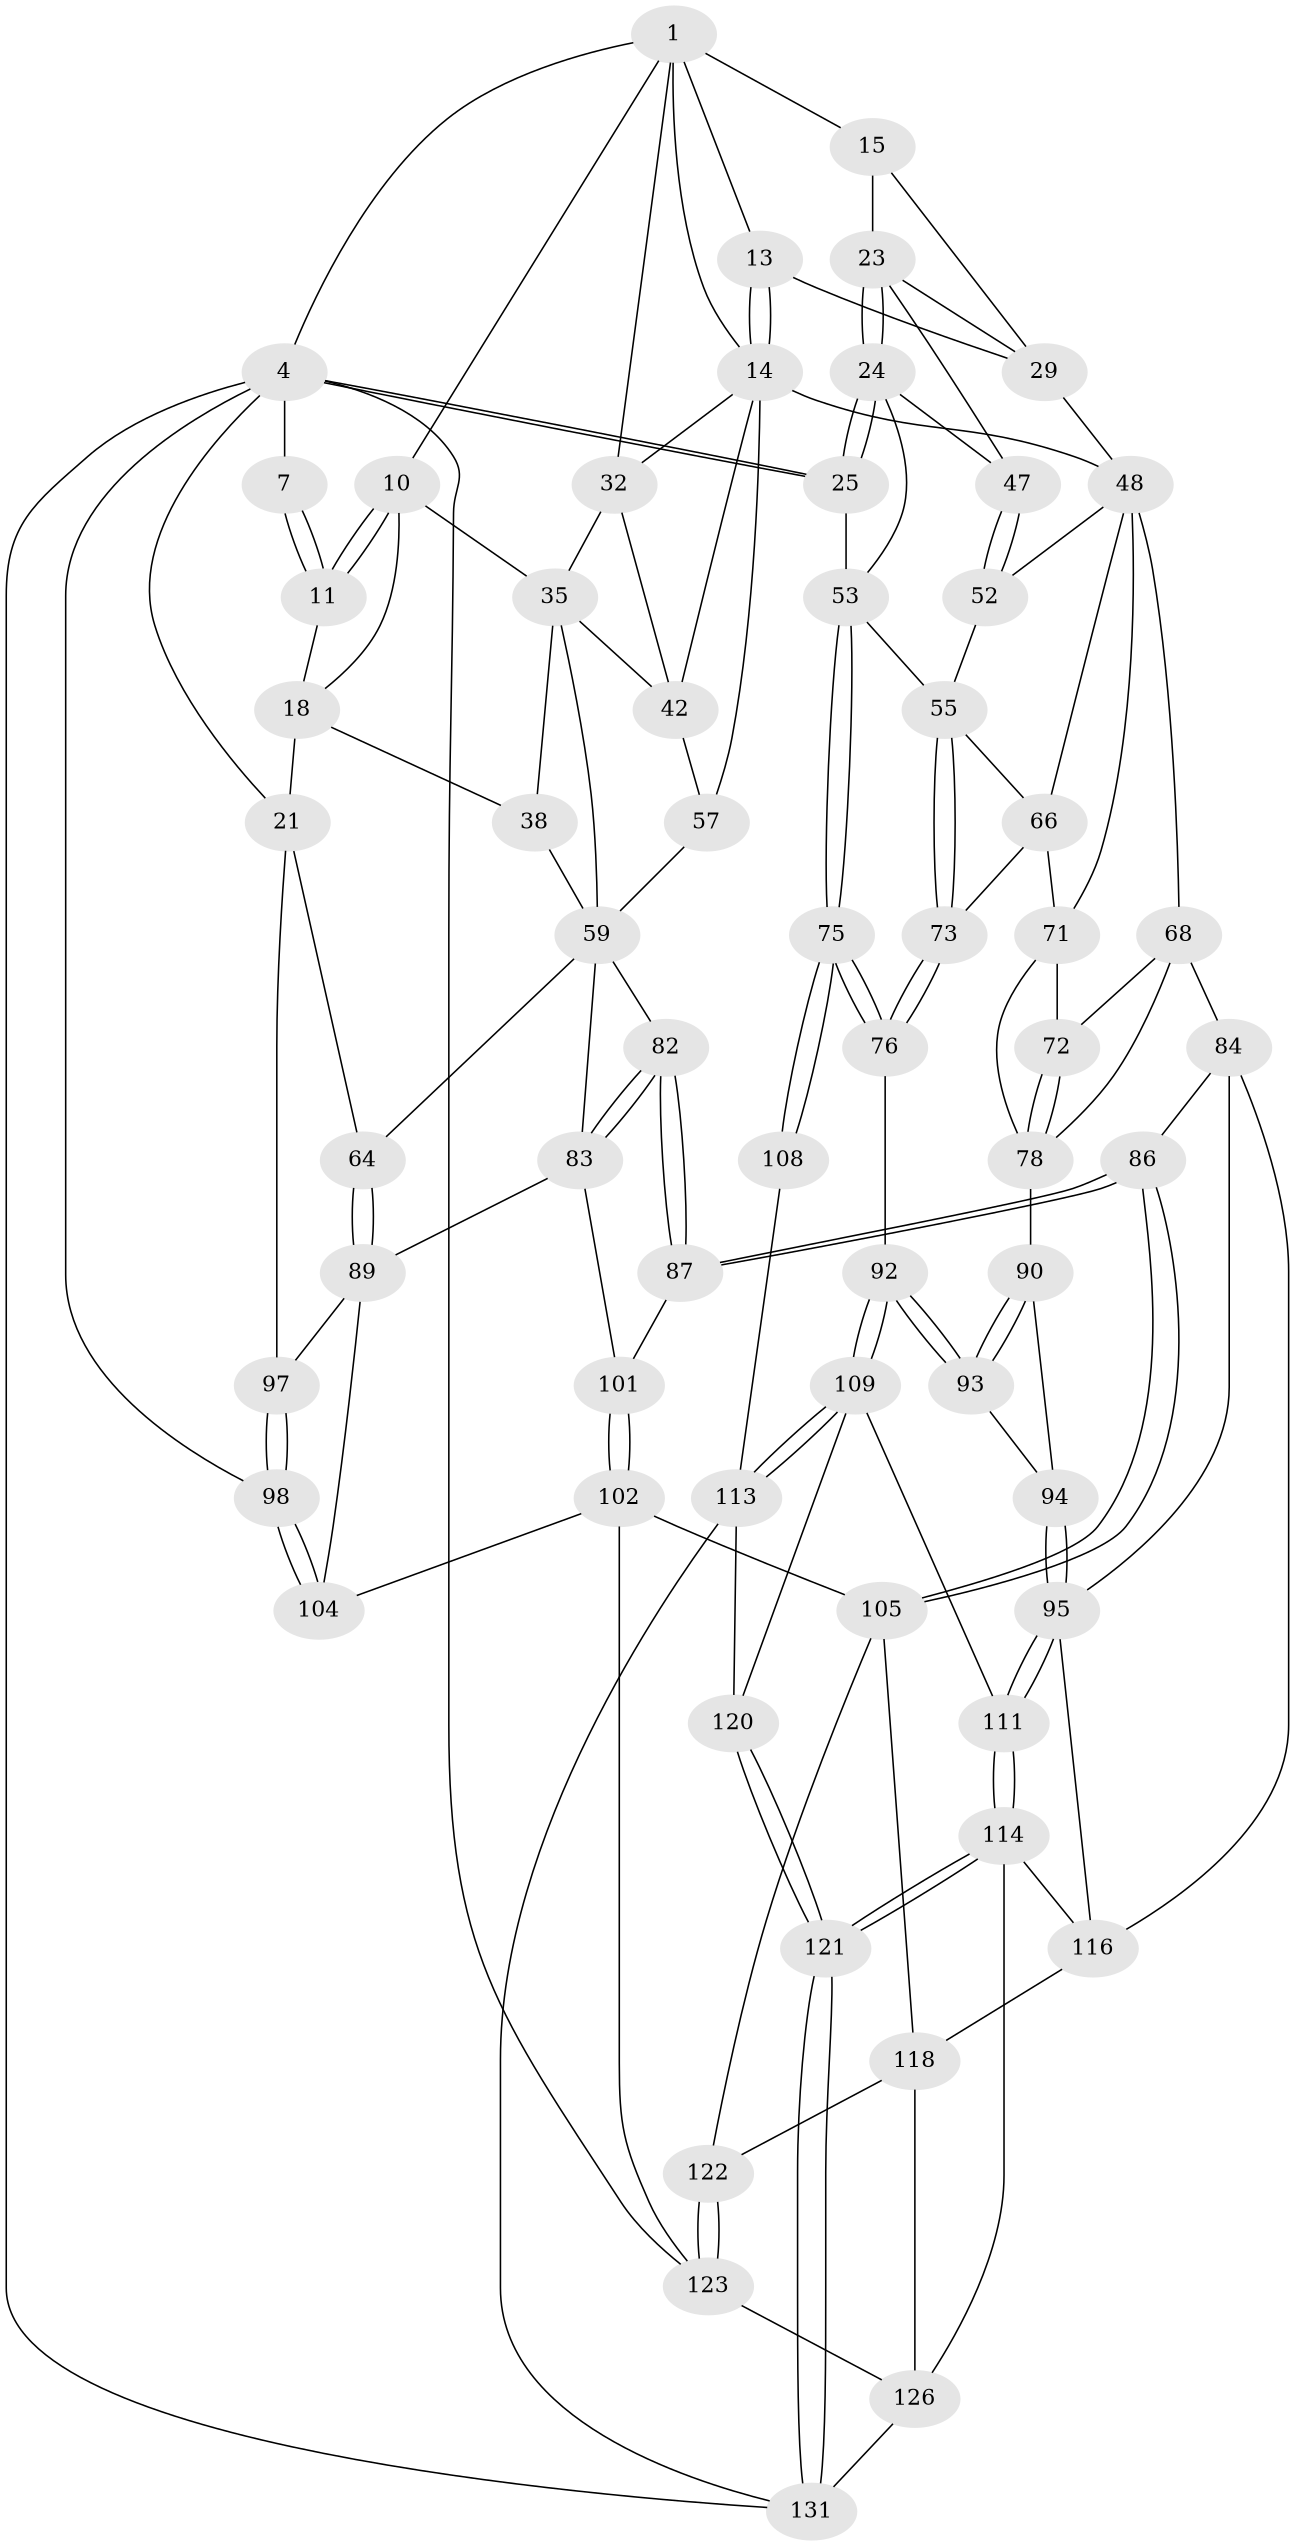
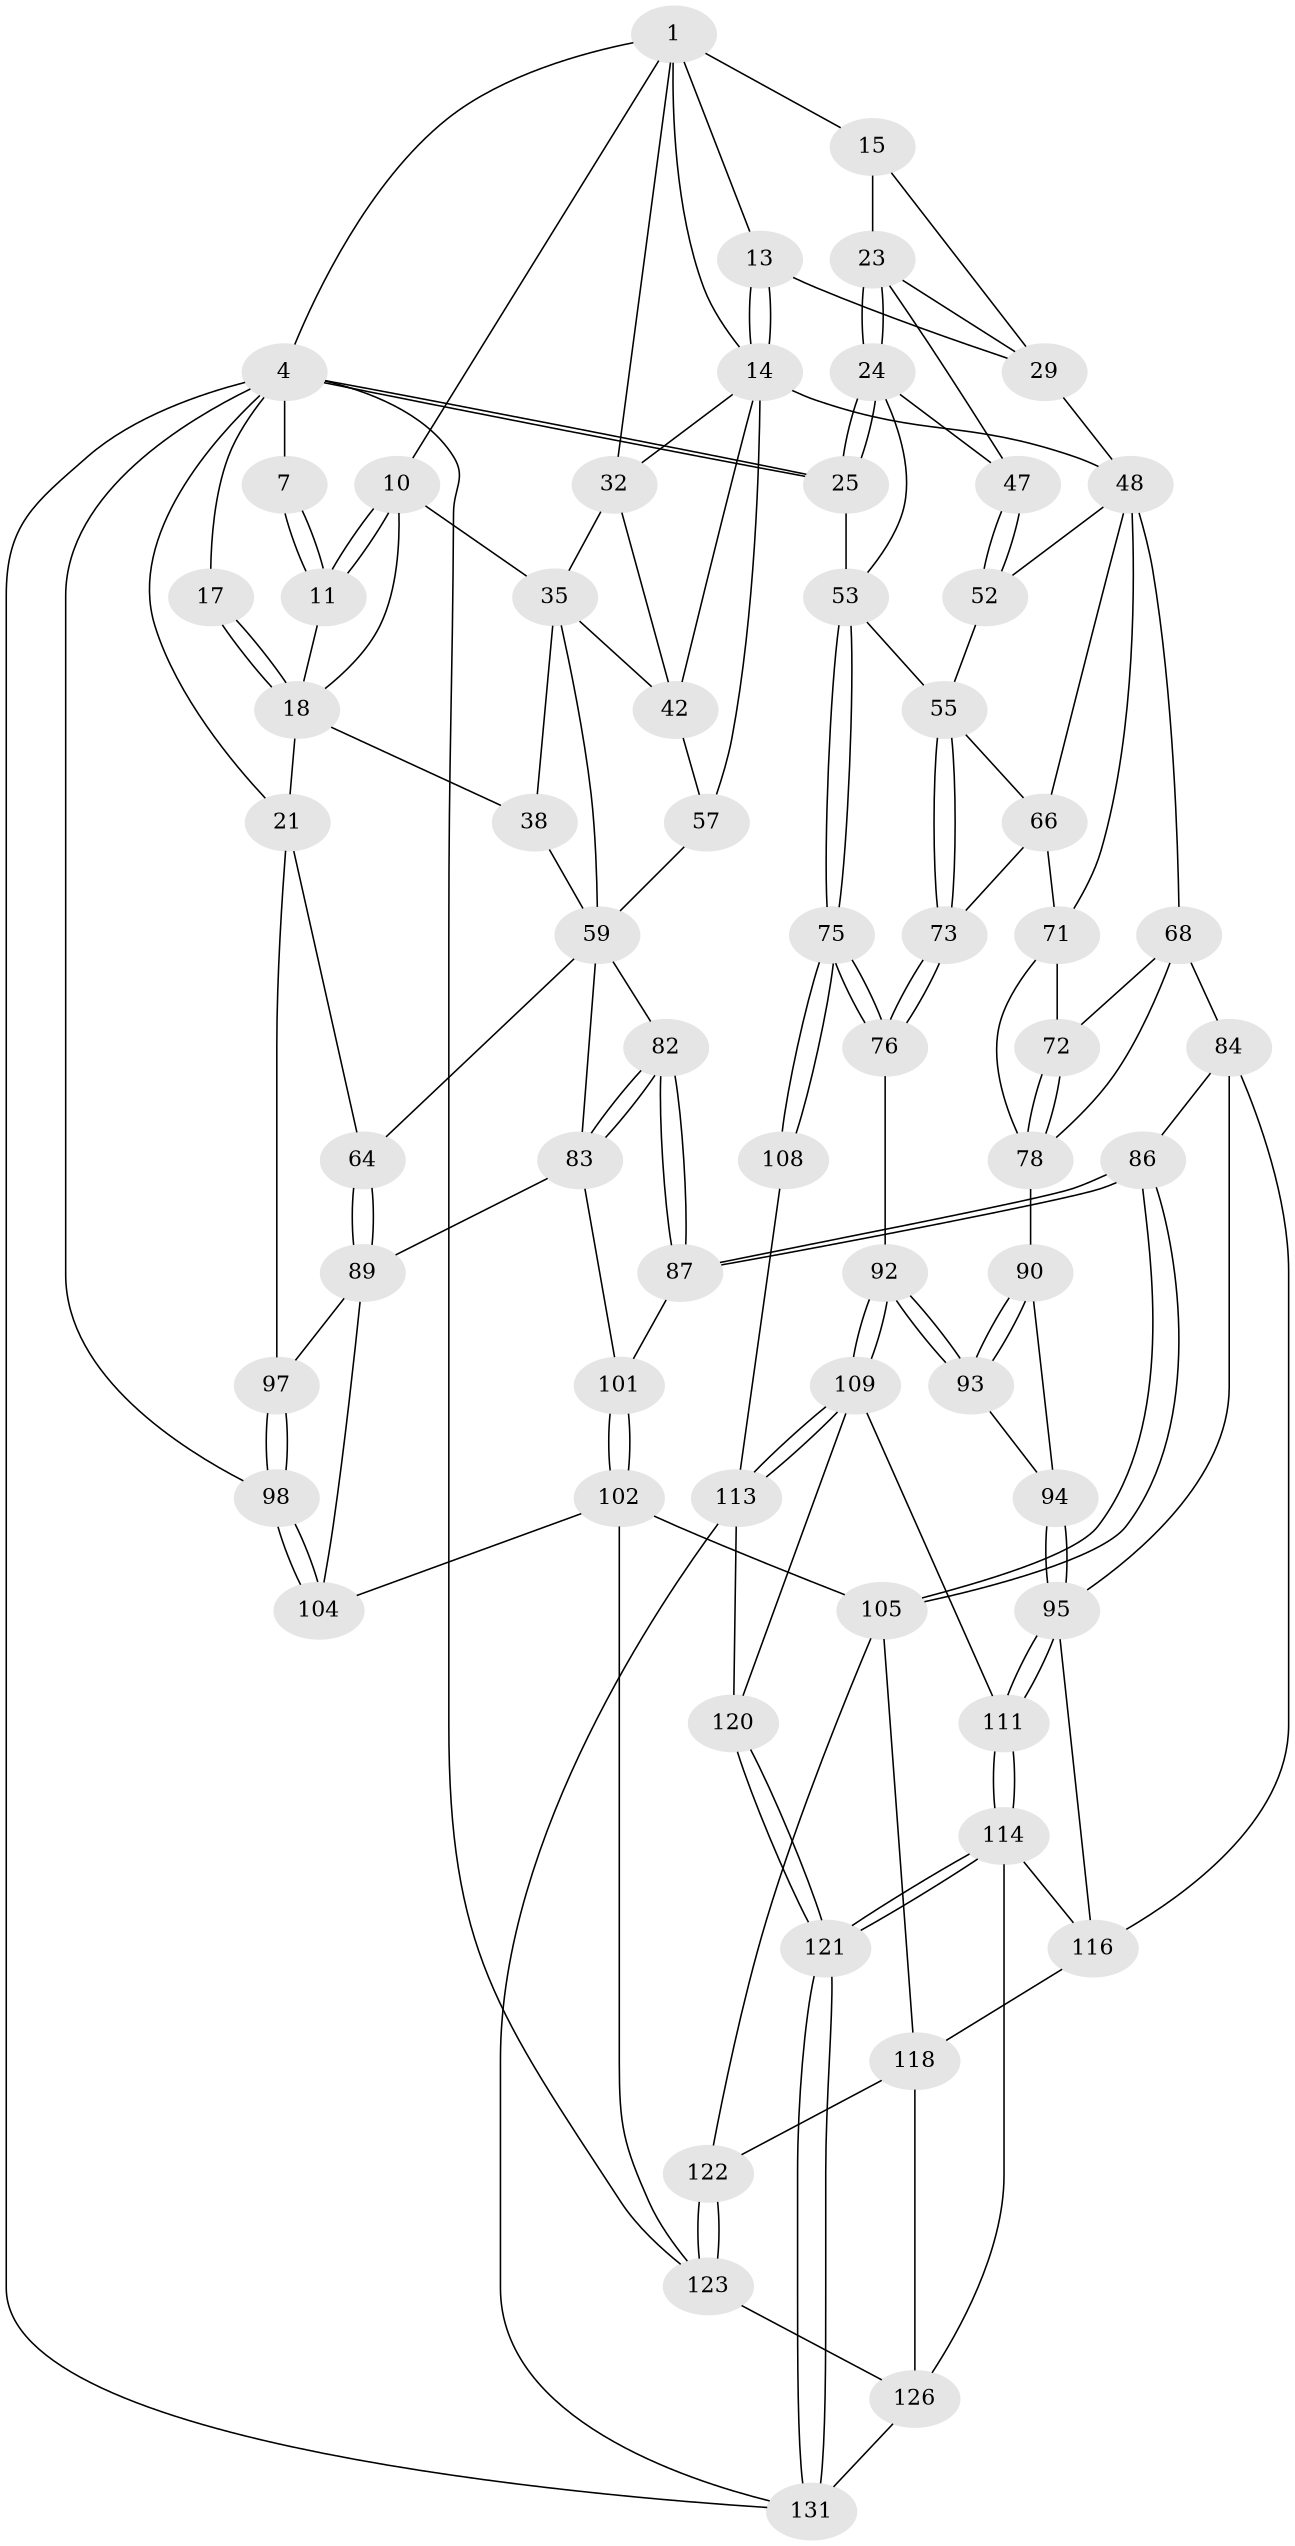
  graph {
    node [color=gray90 style=filled]
    1 [super="+8+2"]
    4 [super="+5"]
    10 [super="+26"]
    13
    14 [super="+31"]
    15 [super="+22"]
    32 [super="+41+33"]
    7
+   17
    21 [super="+65"]
    25
    98
    123 [super="+124"]
    131 [super="+132"]
    11 [super="+16"]
    18 [super="+19"]
    35 [super="+37"]
    29 [super="+30"]
    42 [super="+45"]
    48 [super="+49"]
    57 [super="+58"]
    23 [super="+39"]
    64
    97
    53 [super="+54"]
    104
    126 [super="+127"]
    38
    59 [super="+60"]
    52
    66 [super="+74"]
    68 [super="+69"]
    71 [super="+77"]
    24 [super="+46"]
    47
    89 [super="+100"]
    55 [super="+56"]
    75
    82
    83 [super="+88"]
    73
    72
    78 [super="+81+79"]
    84 [super="+85"]
    76
    108 [super="+112"]
    87
    101
    90 [super="+91"]
    86
    95 [super="+96"]
    116 [super="+117"]
    92
    113 [super="+125"]
    93
    109 [super="+110"]
    94
    102 [super="+103"]
    105 [super="+106"]
    111
    118 [super="+119"]
    122
    120
    114 [super="+115"]
    121
    1 -- 4
    1 -- 10
    1 -- 13
    1 -- 14
    1 -- 15 [weight=2]
    1 -- 32
    4 -- 7
+   4 -- 17
    4 -- 21
    4 -- 25
    4 -- 25
    4 -- 98
    4 -- 123
    4 -- 131
    10 -- 11
    10 -- 11
    10 -- 18
    10 -- 35
    13 -- 14
    13 -- 14
    13 -- 29
    14 -- 32
    14 -- 42
    14 -- 48
    14 -- 57
    15 -- 29
    15 -- 23 [weight=2]
    32 -- 35
    32 -- 42
    7 -- 11
    7 -- 11
+   17 -- 18
+   17 -- 18
    21 -- 64
    21 -- 97
    25 -- 53
    98 -- 104
    98 -- 104
    123 -- 126
    11 -- 18
    18 -- 21
    18 -- 38
    35 -- 42
    35 -- 38
    35 -- 59
    29 -- 48
    42 -- 57
    48 -- 52
    48 -- 66
    48 -- 68
    48 -- 71
    57 -- 59
    23 -- 29
    23 -- 24
    23 -- 24
    23 -- 47
    64 -- 89
    64 -- 89
    97 -- 98
    97 -- 98
    53 -- 55
    53 -- 75
    53 -- 75
    126 -- 131 [weight=2]
    38 -- 59
    59 -- 64
    59 -- 82
    59 -- 83
    52 -- 55
    66 -- 71
    66 -- 73
    68 -- 72
    68 -- 78
    68 -- 84
    71 -- 72
    71 -- 78
    24 -- 25
    24 -- 25
    24 -- 53
    24 -- 47
    47 -- 52
    47 -- 52
    89 -- 97
    89 -- 104
    55 -- 66
    55 -- 73
    55 -- 73
    75 -- 76
    75 -- 76
    75 -- 108
    75 -- 108
    82 -- 83
    82 -- 83
    82 -- 87
    82 -- 87
    83 -- 89
    83 -- 101
    73 -- 76
    73 -- 76
    72 -- 78
    72 -- 78
    78 -- 90 [weight=2]
    84 -- 86
    84 -- 95
    84 -- 116
    76 -- 92
    108 -- 113 [weight=2]
    87 -- 101
    101 -- 102
    101 -- 102
    90 -- 93
    90 -- 93
    90 -- 94
    86 -- 87
    86 -- 87
    86 -- 105
    86 -- 105
    95 -- 116
    95 -- 111
    95 -- 111
    116 -- 118
    92 -- 93
    92 -- 93
    92 -- 109
    92 -- 109
    113 -- 131
    113 -- 120
    93 -- 94
    109 -- 113
    109 -- 113
    109 -- 111
    109 -- 120
    94 -- 95
    94 -- 95
    102 -- 123
    102 -- 104
    102 -- 105
    105 -- 118
    105 -- 122
    111 -- 114
    111 -- 114
    118 -- 126
    118 -- 122
    122 -- 123
    122 -- 123
    120 -- 121
    120 -- 121
    114 -- 126
    114 -- 116
    114 -- 121
    114 -- 121
    121 -- 131
    121 -- 131
  }
